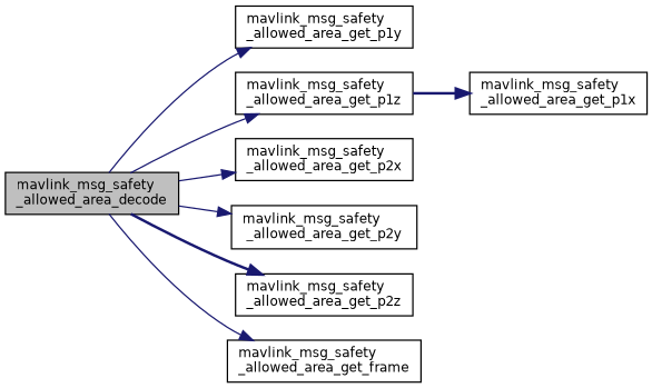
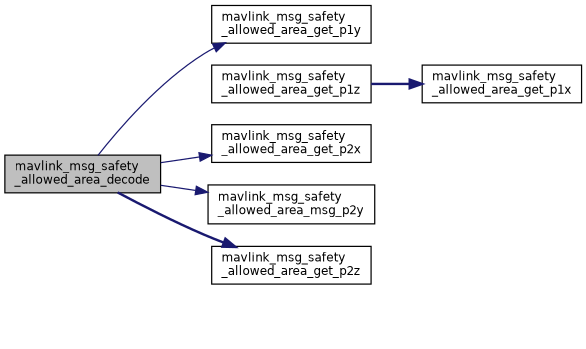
  digraph {
    rankdir=LR
    node [color=black fillcolor=white fontname=Helvetica fontsize=10 shape=record style=filled]
    edge [color=midnightblue fontname=Helvetica fontsize=10 labelfontname=Helvetica labelfontsize=10 style=solid]
    n1 [fillcolor=grey75 fontcolor=black height=0.2 label="mavlink_msg_safety\l_allowed_area_decode" width=0.4]
    n2 [height=0.2 label="mavlink_msg_safety\l_allowed_area_get_p1y" width=0.4]
    n3 [height=0.2 label="mavlink_msg_safety\l_allowed_area_get_p1z" width=0.4]
    n4 [height=0.2 label="mavlink_msg_safety\l_allowed_area_get_p2x" width=0.4]
-   n5 [height=0.2 label="mavlink_msg_safety\l_allowed_area_get_p2y" width=0.4]
+   n5 [height=0.2 label="mavlink_msg_safety\l_allowed_area_msg_p2y" width=0.4]
    n6 [height=0.2 label="mavlink_msg_safety\l_allowed_area_get_p2z" width=0.4]
-   n7 [height=0.2 label="mavlink_msg_safety\l_allowed_area_get_frame" width=0.4]
    n8 [height=0.2 label="mavlink_msg_safety\l_allowed_area_get_p1x" width=0.4]
    n1 -> n2
-   n1 -> n3
    n1 -> n4
    n1 -> n5
    n1 -> n6 [style=bold]
-   n1 -> n7
    n3 -> n8 [style=bold]
  }
